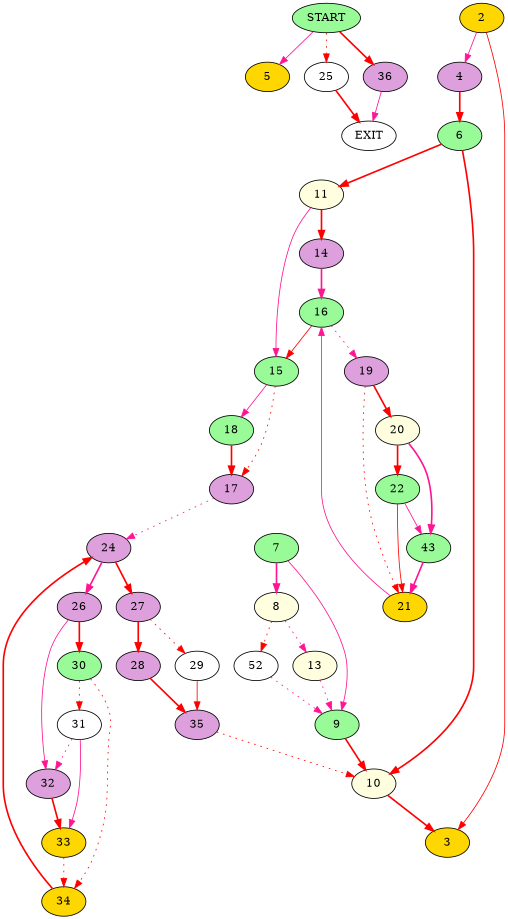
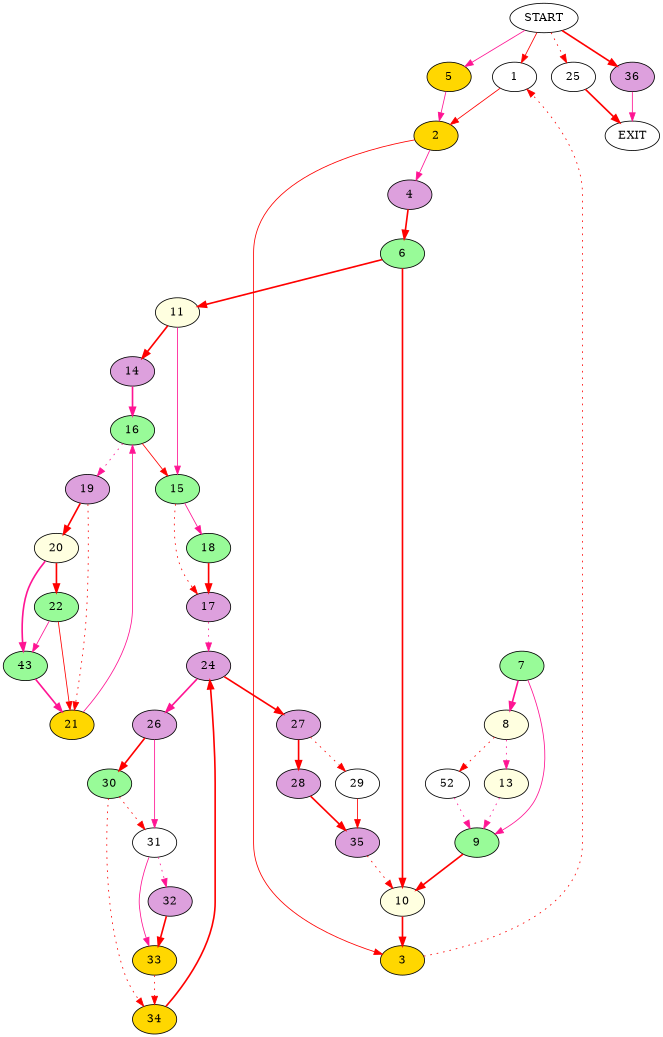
  digraph {
    node [fillcolor=plum style=filled]
    edge [color=red style=bold]
-   n1 [fillcolor=palegreen label=START]
+   n1 [fillcolor=white label=START]
+   1 [fillcolor=white]
    5 [fillcolor=gold]
    25 [fillcolor=white]
    36
    2 [fillcolor=gold]
    n7 [fillcolor=white label=EXIT]
    3 [fillcolor=gold]
    4
    6 [fillcolor=palegreen]
    10 [fillcolor=lightyellow]
    11 [fillcolor=lightyellow]
    7 [fillcolor=palegreen]
    8 [fillcolor=lightyellow]
    9 [fillcolor=palegreen]
    14
    15 [fillcolor=palegreen]
    n18 [fillcolor=white label=52]
    13 [fillcolor=lightyellow]
    16 [fillcolor=palegreen]
    17
    18 [fillcolor=palegreen]
    19
    24
    20 [fillcolor=lightyellow]
    21 [fillcolor=gold]
    26
    27
    22 [fillcolor=palegreen]
    n30 [fillcolor=palegreen label=43]
    30 [fillcolor=palegreen]
    31 [fillcolor=white]
    28
    29 [fillcolor=white]
    34 [fillcolor=gold]
    32
    33 [fillcolor=gold]
    35
+   n1 -> 1 [style=solid]
    n1 -> 5 [color=deeppink style=solid]
    n1 -> 25 [style=dotted]
    n1 -> 36
+   1 -> 2 [style=solid]
+   5 -> 2 [color=deeppink style=solid]
    25 -> n7
    36 -> n7 [color=deeppink style=solid]
    2 -> 3 [style=solid]
    2 -> 4 [color=deeppink style=solid]
+   3 -> 1 [style=dotted]
    4 -> 6
    6 -> 10
    6 -> 11
    10 -> 3
    11 -> 14
    11 -> 15 [color=deeppink style=solid]
    7 -> 8 [color=deeppink]
    7 -> 9 [color=deeppink style=solid]
    8 -> n18 [style=dotted]
    8 -> 13 [color=deeppink style=dotted]
    9 -> 10
    14 -> 16 [color=deeppink]
    15 -> 17 [style=dotted]
    15 -> 18 [color=deeppink style=solid]
    n18 -> 9 [color=deeppink style=dotted]
    13 -> 9 [color=deeppink style=dotted]
    16 -> 15 [style=solid]
    16 -> 19 [color=deeppink style=dotted]
    17 -> 24 [color=deeppink style=dotted]
    18 -> 17
    19 -> 20
    19 -> 21 [style=dotted]
    24 -> 26 [color=deeppink]
    24 -> 27
    20 -> 22
    20 -> n30 [color=deeppink]
    21 -> 16 [color=deeppink style=solid]
    26 -> 30
-   26 -> 32 [color=deeppink style=solid]
+   26 -> 31 [color=deeppink style=solid]
    27 -> 28
    27 -> 29 [style=dotted]
    22 -> 21 [style=solid]
    22 -> n30 [color=deeppink style=solid]
    n30 -> 21 [color=deeppink]
    30 -> 31 [style=dotted]
    30 -> 34 [style=dotted]
    31 -> 32 [color=deeppink style=dotted]
    31 -> 33 [color=deeppink style=solid]
    28 -> 35
    29 -> 35 [style=solid]
    34 -> 24
    32 -> 33
    33 -> 34 [style=dotted]
    35 -> 10 [style=dotted]
  }
